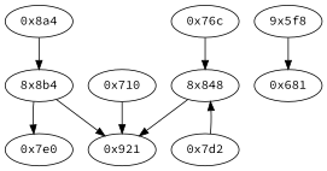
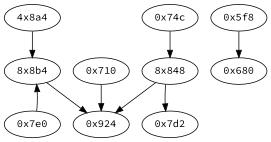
  strict digraph {
    fontname="Source Code Pro"
    node [fontname="Source Code Pro" opcode="[u'ldr', u'bl', u'mov', u'b']"]
    edge [fontname="Source Code Pro"]
    n1 [label="8x848" opcode="[u'ldr', u'bl', u'ldr', u'mov', u'ldr', u'ldr', u'ldr', u'ldr', u'cmp', u'mov', u'add', u'sub', u'sub', u'mul', u'mvn', u'mov', u'orr', u'ldr', u'cmn', u'mov', u'teq', u'mov', u'b']"]
-   "0x924" [opcode="[u'mov', u'sub', u'pop']" label="0x921"]
-   "0x680" [opcode="[u'ldr', u'cmp', u'mov', u'ldr']" label="0x681"]
+   "0x924" [opcode="[u'mov', u'sub', u'pop']"]
+   "0x680" [opcode="[u'ldr', u'cmp', u'mov', u'ldr']"]
    "0x710"
-   "0x74c" [opcode="[u'ldr', u'ldr', u'sub', u'mul', u'mvn', u'ldr', u'orr', u'mov', u'cmn', u'mov', u'ldr', u'cmp', u'mov', u'mov', u'mov', u'cmn', u'mov', u'mov', u'teq', u'mov', u'b']" label="0x76c"]
+   "0x74c" [opcode="[u'ldr', u'ldr', u'sub', u'mul', u'mvn', u'ldr', u'orr', u'mov', u'cmn', u'mov', u'ldr', u'cmp', u'mov', u'mov', u'mov', u'cmn', u'mov', u'mov', u'teq', u'mov', u'b']"]
    "0x7e0" [opcode="[u'ldr', u'ldr', u'ldr', u'ldr', u'ldr', u'mov', u'add', u'cmp', u'sub', u'mov', u'sub', u'mul', u'mov', u'mvn', u'orr', u'cmn', u'mov', u'teq', u'mov', u'mov', u'cmn', u'mov', u'mov', u'cmp', u'mov', u'b']"]
    n7 [label="8x8b4" opcode="[u'ldr', u'bl', u'ldr', u'mov', u'ldr', u'ldr', u'ldr', u'ldr', u'cmp', u'mov', u'add', u'sub', u'sub', u'mul', u'mvn', u'mov', u'orr', u'ldr', u'cmn', u'mov', u'teq', u'mov']"]
    n8 [label="0x7d2"]
-   "0x8a4"
-   "0x5f8" [opcode="[u'push', u'add', u'sub', u'ldr', u'cmp', u'mvn', u'ldrb', u'strb', u'ldr', u'ldr', u'mov', u'ldr', u'str', u'ldr', u'ldr', u'ldr', u'ldr', u'ldr', u'ldr', u'add', u'str', u'ldr', u'add', u'str', u'ldr', u'add', u'str', u'ldr', u'add', u'str', u'ldr', u'add', u'str', u'b']" label="9x5f8"]
+   "0x8a4" [label="4x8a4"]
+   "0x5f8" [opcode="[u'push', u'add', u'sub', u'ldr', u'cmp', u'mvn', u'ldrb', u'strb', u'ldr', u'ldr', u'mov', u'ldr', u'str', u'ldr', u'ldr', u'ldr', u'ldr', u'ldr', u'ldr', u'add', u'str', u'ldr', u'add', u'str', u'ldr', u'add', u'str', u'ldr', u'add', u'str', u'ldr', u'add', u'str', u'b']"]
    n1 -> "0x924"
    "0x710" -> "0x924"
    "0x74c" -> n1
-   n7 -> "0x7e0"
+   "0x7e0" -> n7
    n7 -> "0x924"
-   n8 -> n1
+   n1 -> n8
    "0x8a4" -> n7
    "0x5f8" -> "0x680"
  }
